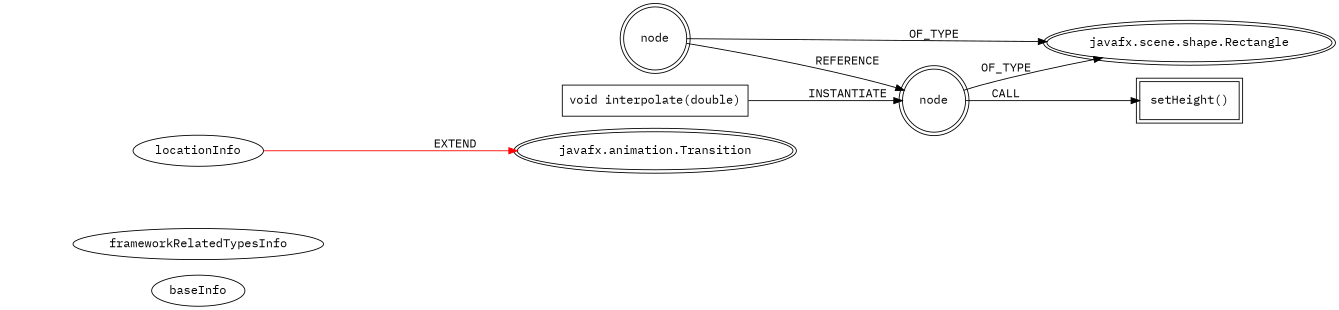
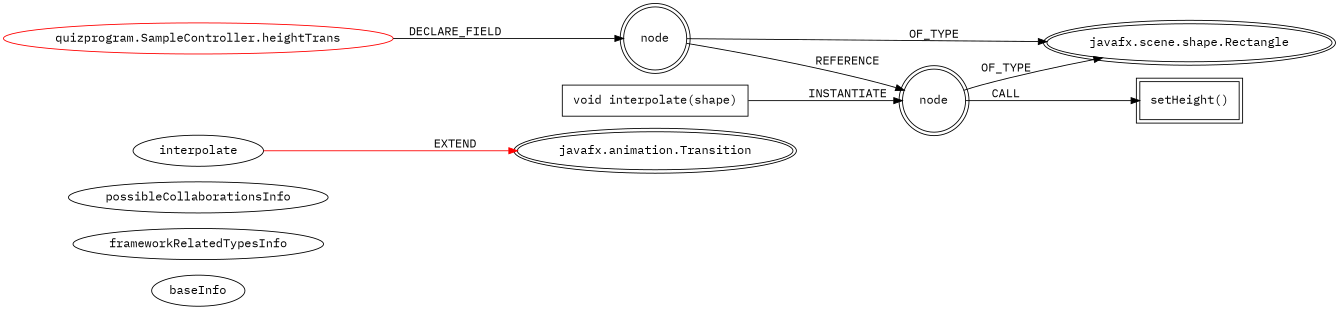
  digraph {
    fontname="IBM Plex Mono"
    rankdir=LR
    node [fontname="IBM Plex Mono" isFrameworkType=true]
    edge [fontname="IBM Plex Mono"]
    baseInfo [category=extension_graph graphId=1758 isAnonymous=false possibleRelation=false isFrameworkType=""]
    frameworkRelatedTypesInfo [0="javafx.animation.Transition" isFrameworkType=""]
-   locationInfo [contextSignature=heightTrans filePath="/ajithkp560-quizmaster/quizmaster-master/QuizProgram_SRC/QuizProgram/src/quizprogram/SampleController.java" graphId=1758 projectName="ajithkp560-quizmaster" isFrameworkType=""]
+   possibleCollaborationsInfo [isFrameworkType=""]
+   locationInfo [contextSignature=heightTrans filePath="/ajithkp560-quizmaster/quizmaster-master/QuizProgram_SRC/QuizProgram/src/quizprogram/SampleController.java" graphId=1758 projectName="ajithkp560-quizmaster" label=interpolate isFrameworkType=""]
    n5 [label="javafx.animation.Transition" peripheries=2 vertexType=FRAMEWORK_CLASS_TYPE]
+   n6 [color=red isFrameworkType=false label="quizprogram.SampleController.heightTrans" vertexType=ROOT_CLIENT_CLASS_DECLARATION]
    n7 [label="node" peripheries=2 shape=circle vertexType=FIELD_DECLARATION]
    n8 [label="javafx.scene.shape.Rectangle" peripheries=2 vertexType=FRAMEWORK_CLASS_TYPE]
    n9 [label="node" peripheries=2 shape=circle vertexType=VARIABLE_EXPRESION]
-   n10 [isFrameworkType=false label="void interpolate(double)" shape=box vertexType=OVERRIDING_METHOD_DECLARATION]
+   n10 [isFrameworkType=false label="void interpolate(shape)" shape=box vertexType=OVERRIDING_METHOD_DECLARATION]
    n11 [label="setHeight()" peripheries=2 shape=box vertexType=INSIDE_CALL]
    locationInfo -> n5 [color=red label=EXTEND]
+   n6 -> n7 [label=DECLARE_FIELD]
    n7 -> n8 [label=OF_TYPE]
    n7 -> n9 [label=REFERENCE]
    n9 -> n8 [label=OF_TYPE]
    n9 -> n11 [label=CALL]
    n10 -> n9 [label=INSTANTIATE]
  }
